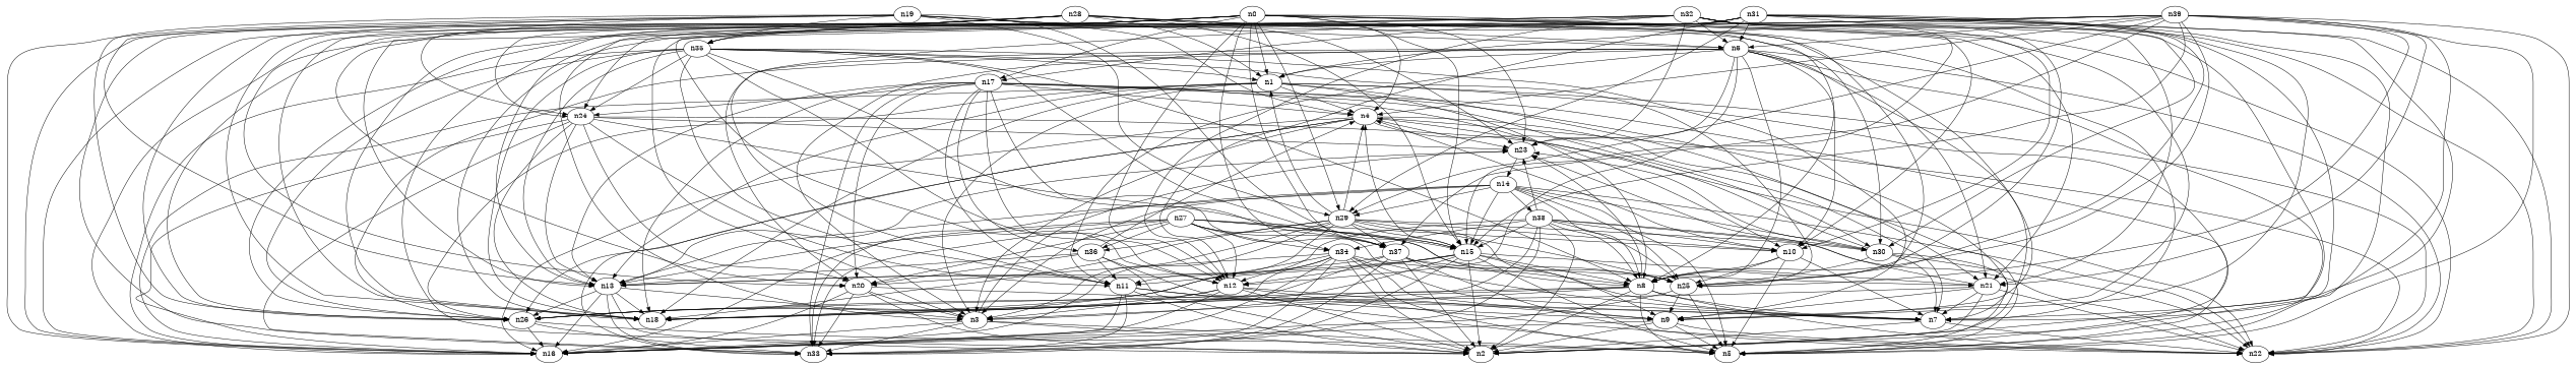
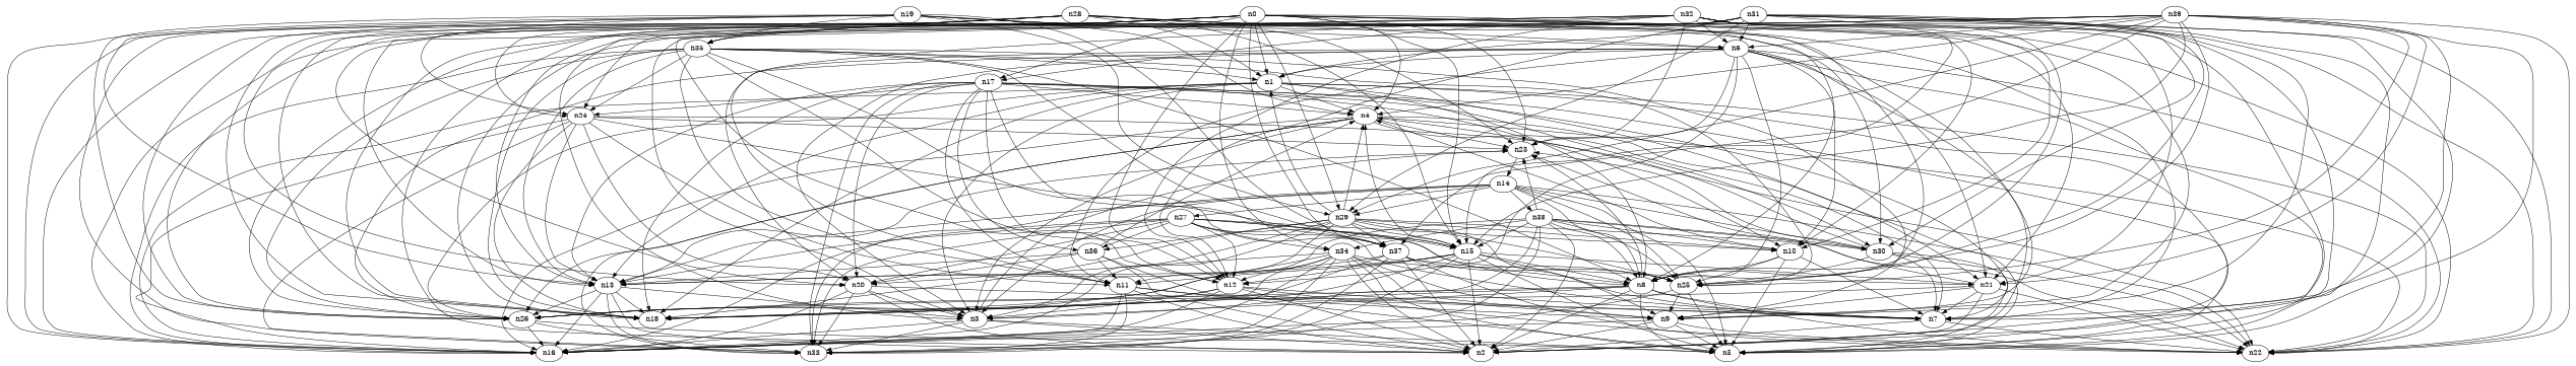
  digraph {
    fontname="DejaVu Serif"
    node [fontname="DejaVu Serif"]
    edge [fontname="DejaVu Serif"]
    n0
    n1
    n2
    n4
    n8
    n9
    n10
    n12
    n15
    n16
    n17
    n18
    n21
    n22
    n23
    n24
    n26
    n29
    n34
    n35
    n37
    n3
    n5
    n13
    n33
    n7
    n25
    n11
    n20
    n30
    n36
    n14
    n6
    n27
    n38
    n19
    n28
    n31
    n32
    n39
    n0 -> n1
    n0 -> n2
    n0 -> n4
    n0 -> n8
    n0 -> n9
    n0 -> n10
    n0 -> n12
    n0 -> n15
    n0 -> n16
    n0 -> n17
    n0 -> n18
    n0 -> n21
    n0 -> n22
    n0 -> n23
    n0 -> n24
    n0 -> n26
    n0 -> n29
    n0 -> n34
    n0 -> n35
    n0 -> n37
    n1 -> n4
    n1 -> n8
    n1 -> n16
    n1 -> n18
    n1 -> n21
    n1 -> n22
    n1 -> n26
    n1 -> n3
    n1 -> n5
    n1 -> n13
    n4 -> n16
    n4 -> n22
    n4 -> n23
    n4 -> n26
    n4 -> n3
    n4 -> n5
    n4 -> n33
    n4 -> n7
    n8 -> n2
    n8 -> n18
    n8 -> n22
    n8 -> n23
    n8 -> n26
    n8 -> n3
    n8 -> n5
    n8 -> n7
    n9 -> n2
    n9 -> n16
    n9 -> n22
    n9 -> n5
    n10 -> n4
    n10 -> n8
    n10 -> n5
    n10 -> n7
    n10 -> n25
    n12 -> n2
    n12 -> n9
    n12 -> n16
    n12 -> n22
    n12 -> n26
    n12 -> n3
    n15 -> n2
    n15 -> n4
    n15 -> n8
    n15 -> n12
    n15 -> n18
    n15 -> n21
    n15 -> n5
    n15 -> n13
    n15 -> n33
    n15 -> n7
    n15 -> n11
    n17 -> n4
    n17 -> n10
    n17 -> n12
    n17 -> n18
    n17 -> n24
    n17 -> n37
    n17 -> n5
    n17 -> n13
    n17 -> n33
    n17 -> n7
    n17 -> n11
    n17 -> n20
    n17 -> n30
    n17 -> n36
    n21 -> n2
    n21 -> n9
    n21 -> n22
    n21 -> n23
    n21 -> n26
    n21 -> n7
    n23 -> n14
    n24 -> n8
    n24 -> n16
    n24 -> n18
    n24 -> n22
    n24 -> n23
    n24 -> n13
    n24 -> n33
    n24 -> n11
    n24 -> n20
    n26 -> n16
    n26 -> n5
    n26 -> n33
    n29 -> n1
    n29 -> n4
    n29 -> n9
    n29 -> n10
    n29 -> n15
    n29 -> n16
    n29 -> n18
    n29 -> n37
    n29 -> n3
    n29 -> n25
    n29 -> n11
    n29 -> n30
    n29 -> n36
    n34 -> n2
    n34 -> n9
    n34 -> n12
    n34 -> n16
    n34 -> n18
    n34 -> n26
    n34 -> n5
    n34 -> n33
    n34 -> n7
    n34 -> n25
    n34 -> n20
    n35 -> n1
    n35 -> n8
    n35 -> n9
    n35 -> n12
    n35 -> n15
    n35 -> n16
    n35 -> n18
    n35 -> n24
    n35 -> n26
    n35 -> n37
    n35 -> n13
    n35 -> n25
    n35 -> n11
    n37 -> n2
    n37 -> n8
    n37 -> n18
    n37 -> n22
    n37 -> n13
    n37 -> n33
    n37 -> n25
    n3 -> n2
    n3 -> n16
    n3 -> n23
    n3 -> n5
    n3 -> n33
    n13 -> n2
    n13 -> n16
    n13 -> n18
    n13 -> n23
    n13 -> n26
    n13 -> n3
    n13 -> n33
    n7 -> n2
    n7 -> n22
    n25 -> n9
    n25 -> n16
    n25 -> n5
    n11 -> n2
    n11 -> n9
    n11 -> n16
    n11 -> n5
    n11 -> n33
    n20 -> n2
    n20 -> n16
    n20 -> n3
    n20 -> n33
    n20 -> n7
    n30 -> n4
    n30 -> n22
    n30 -> n23
    n30 -> n5
    n30 -> n7
    n30 -> n25
    n36 -> n2
    n36 -> n4
    n36 -> n13
    n36 -> n7
    n36 -> n11
    n36 -> n20
    n14 -> n8
    n14 -> n22
    n14 -> n29
    n14 -> n3
    n14 -> n5
    n14 -> n13
    n14 -> n33
    n14 -> n25
    n14 -> n30
-   n14 -> n15
+   n14 -> n27
    n14 -> n38
    n6 -> n1
    n6 -> n2
    n6 -> n8
    n6 -> n10
    n6 -> n12
    n6 -> n21
    n6 -> n22
    n6 -> n23
    n6 -> n26
    n6 -> n3
    n6 -> n5
    n6 -> n11
    n6 -> n20
    n27 -> n10
    n27 -> n12
    n27 -> n15
    n27 -> n16
    n27 -> n21
    n27 -> n34
    n27 -> n37
    n27 -> n13
    n27 -> n33
    n27 -> n7
    n27 -> n20
    n27 -> n36
    n38 -> n2
    n38 -> n8
    n38 -> n10
    n38 -> n15
    n38 -> n18
    n38 -> n22
    n38 -> n23
    n38 -> n34
    n38 -> n3
    n38 -> n33
    n38 -> n25
    n38 -> n30
    n19 -> n4
    n19 -> n9
    n19 -> n15
    n19 -> n16
    n19 -> n18
    n19 -> n26
    n19 -> n29
    n19 -> n35
    n19 -> n13
    n19 -> n20
    n19 -> n30
    n19 -> n6
    n28 -> n1
    n28 -> n12
    n28 -> n15
    n28 -> n16
    n28 -> n23
    n28 -> n24
    n28 -> n35
    n28 -> n33
    n28 -> n7
    n28 -> n25
    n28 -> n20
    n28 -> n6
    n31 -> n2
    n31 -> n9
    n31 -> n12
    n31 -> n15
    n31 -> n18
    n31 -> n22
    n31 -> n24
    n31 -> n26
    n31 -> n29
    n31 -> n5
    n31 -> n13
    n31 -> n25
    n31 -> n30
    n31 -> n6
    n32 -> n2
    n32 -> n8
    n32 -> n10
    n32 -> n12
    n32 -> n16
    n32 -> n17
    n32 -> n21
    n32 -> n22
    n32 -> n23
    n32 -> n3
    n32 -> n13
    n32 -> n7
    n32 -> n11
    n32 -> n6
    n39 -> n1
    n39 -> n4
    n39 -> n8
    n39 -> n15
    n39 -> n18
    n39 -> n21
    n39 -> n22
    n39 -> n26
    n39 -> n29
    n39 -> n37
    n39 -> n3
    n39 -> n5
    n39 -> n7
    n39 -> n25
    n39 -> n6
  }
